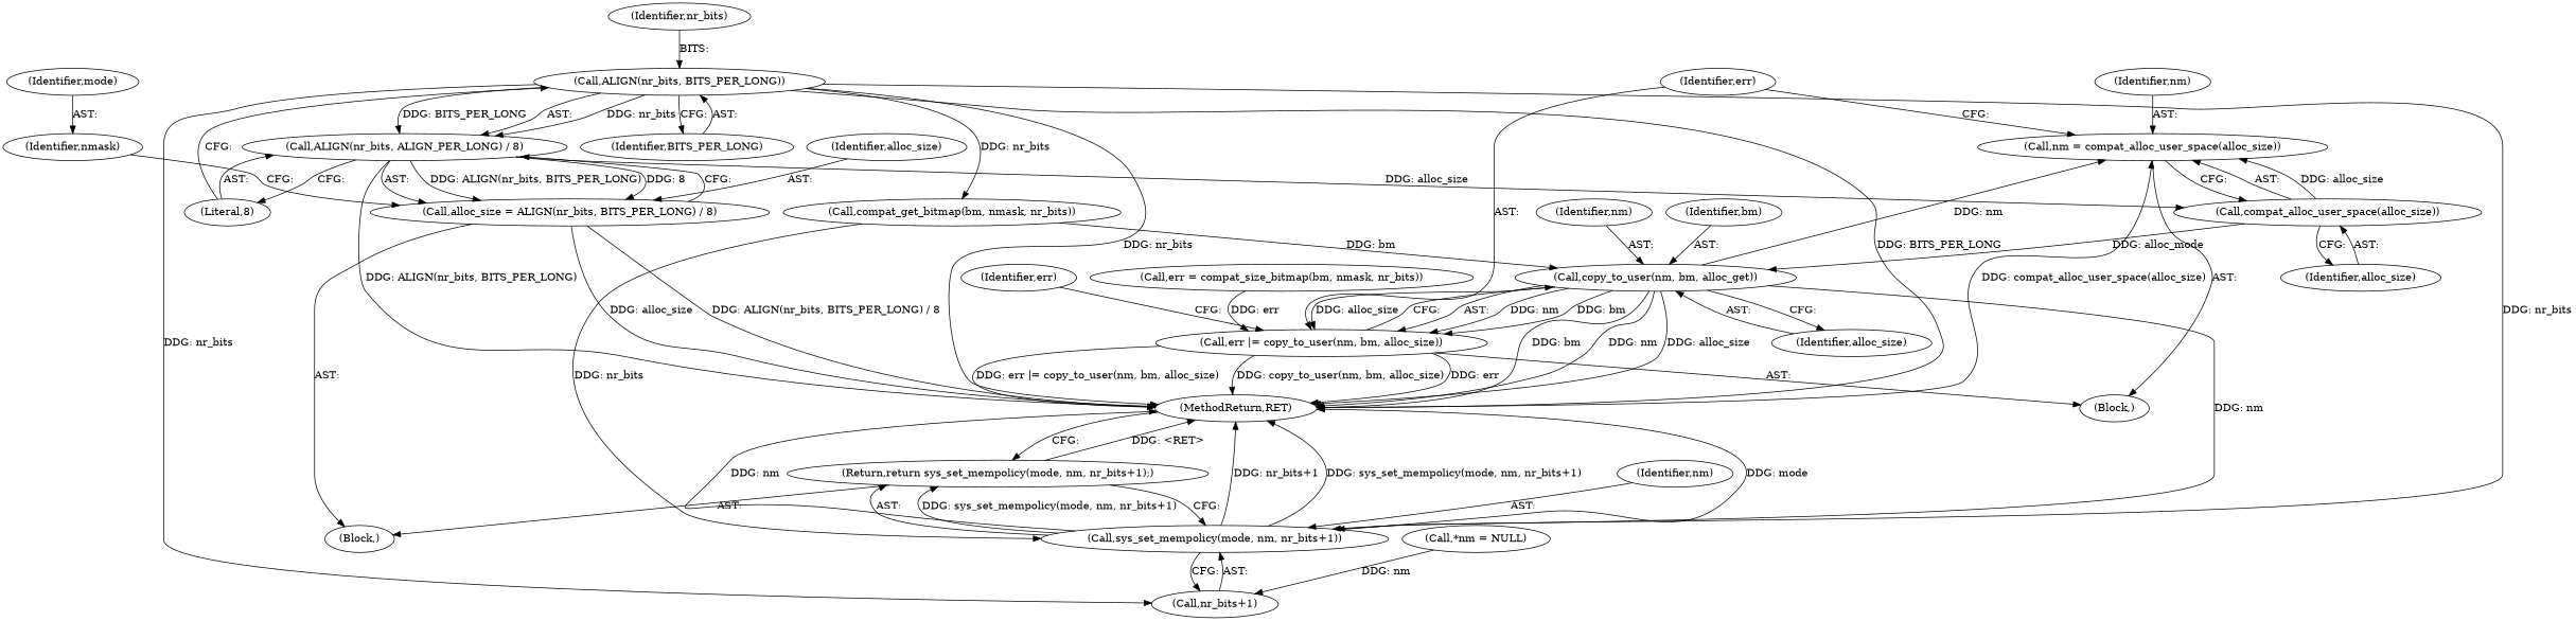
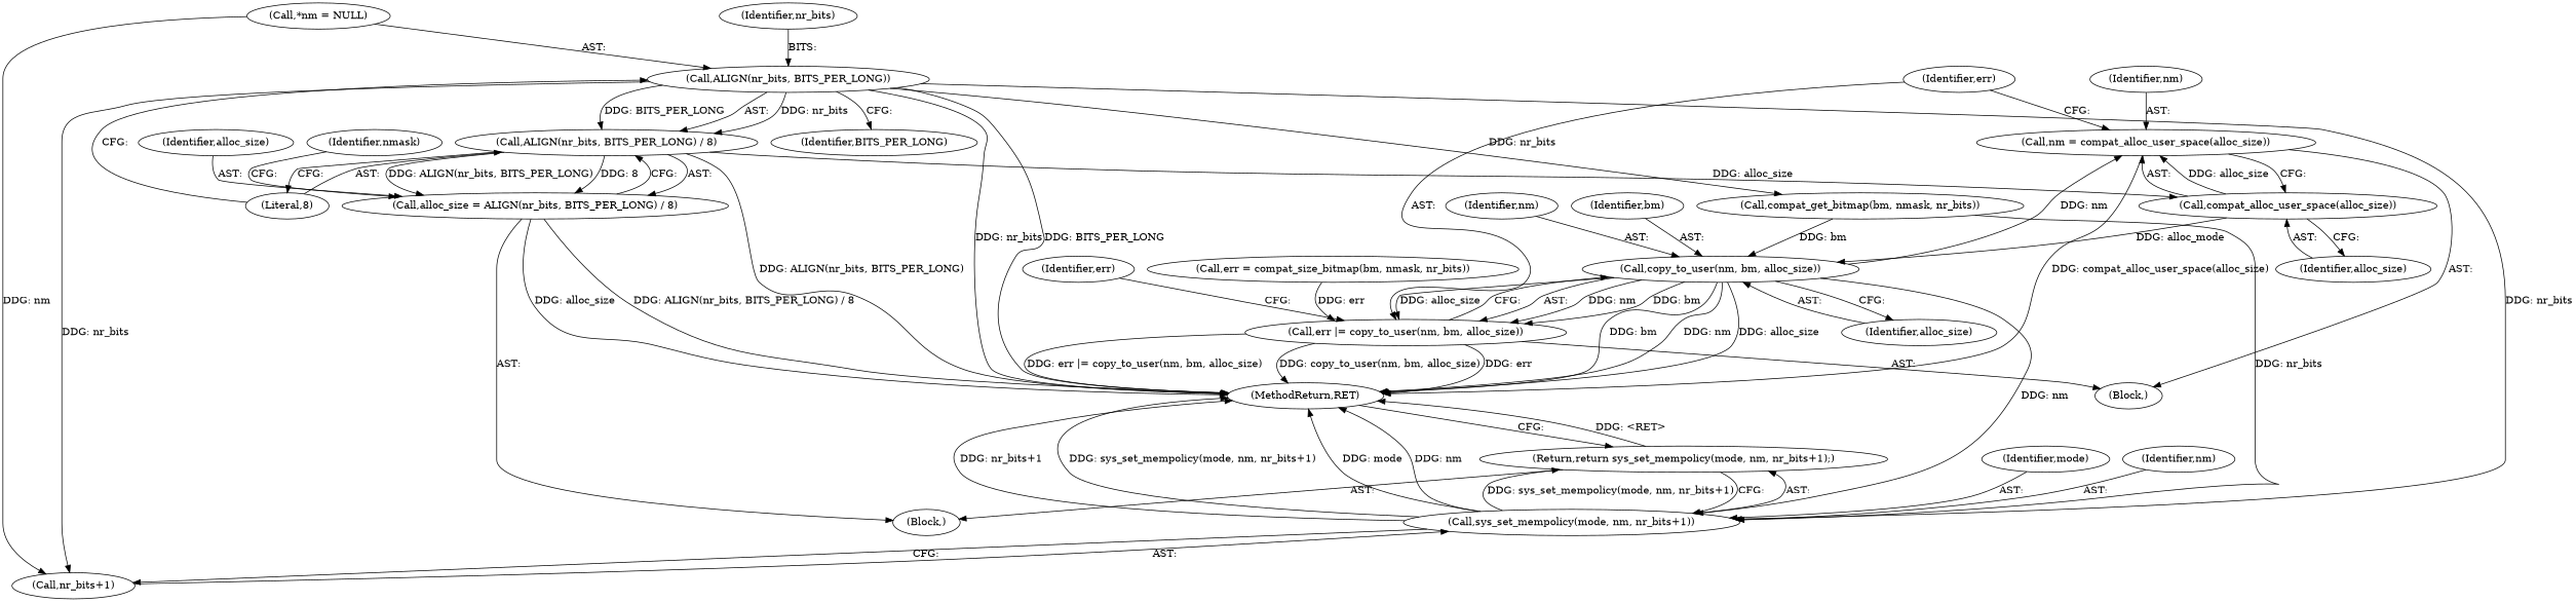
  digraph {
    fontname="DejaVu Serif"
    node [fontname="DejaVu Serif"]
    edge [fontname="DejaVu Serif"]
    n1 [label="(Call,nm = compat_alloc_user_space(alloc_size))"]
    n2 [label="(Call,compat_alloc_user_space(alloc_size))"]
    n3 [label="(MethodReturn,RET)"]
    n4 [label="(Block,)"]
-   n5 [label="(Call,copy_to_user(nm, bm, alloc_get))"]
+   n5 [label="(Call,copy_to_user(nm, bm, alloc_size))"]
    n6 [label="(Identifier,alloc_size)"]
    n7 [label="(Call,sys_set_mempolicy(mode, nm, nr_bits+1))"]
    n8 [label="(Call,err |= copy_to_user(nm, bm, alloc_size))"]
    n9 [label="(Identifier,alloc_size)"]
    n10 [label="(Return,return sys_set_mempolicy(mode, nm, nr_bits+1);)"]
    n11 [label="(Call,alloc_size = ALIGN(nr_bits, BITS_PER_LONG) / 8)"]
-   n12 [label="(Call,ALIGN(nr_bits, ALIGN_PER_LONG) / 8)"]
+   n12 [label="(Call,ALIGN(nr_bits, BITS_PER_LONG) / 8)"]
    n13 [label="(Block,)"]
    n14 [label="(Literal,8)"]
    n15 [label="(Call,ALIGN(nr_bits, BITS_PER_LONG))"]
    n16 [label="(Call,compat_get_bitmap(bm, nmask, nr_bits))"]
    n17 [label="(Call,nr_bits+1)"]
    n18 [label="(Identifier,BITS_PER_LONG)"]
    n19 [label="(Identifier,mode)"]
    n20 [label="(Identifier,err)"]
    n21 [label="(Identifier,nm)"]
    n22 [label="(Identifier,nmask)"]
    n23 [label="(Call,*nm = NULL)"]
    n24 [label="(Identifier,nm)"]
    n25 [label="(Identifier,nm)"]
    n26 [label="(Identifier,nr_bits)"]
    n27 [label="(Identifier,alloc_size)"]
    n28 [label="(Identifier,err)"]
    n29 [label="(Identifier,bm)"]
    n30 [label="(Call,err = compat_size_bitmap(bm, nmask, nr_bits))"]
    n1 -> n2 [label="CFG: "]
-   n3 -> n1 [label="DDG: compat_alloc_user_space(alloc_size)"]
+   n1 -> n3 [label="DDG: compat_alloc_user_space(alloc_size)"]
    n1 -> n4 [label="AST: "]
    n2 -> n1 [label="AST: "]
    n2 -> n1 [label="DDG: alloc_size"]
    n2 -> n5 [label="DDG: alloc_mode"]
    n2 -> n6 [label="CFG: "]
    n3 -> n10 [label="CFG: "]
    n5 -> n1 [label="DDG: nm"]
    n5 -> n3 [label="DDG: bm"]
    n5 -> n3 [label="DDG: nm"]
    n5 -> n3 [label="DDG: alloc_size"]
    n5 -> n7 [label="DDG: nm"]
    n5 -> n8 [label="AST: "]
    n5 -> n8 [label="DDG: nm"]
    n5 -> n8 [label="DDG: bm"]
    n5 -> n8 [label="DDG: alloc_size"]
    n5 -> n9 [label="CFG: "]
    n6 -> n2 [label="AST: "]
    n7 -> n3 [label="DDG: nr_bits+1"]
    n7 -> n3 [label="DDG: sys_set_mempolicy(mode, nm, nr_bits+1)"]
    n7 -> n3 [label="DDG: mode"]
    n7 -> n3 [label="DDG: nm"]
    n7 -> n10 [label="AST: "]
    n7 -> n10 [label="DDG: sys_set_mempolicy(mode, nm, nr_bits+1)"]
    n7 -> n17 [label="CFG: "]
    n8 -> n3 [label="DDG: err |= copy_to_user(nm, bm, alloc_size)"]
    n8 -> n3 [label="DDG: copy_to_user(nm, bm, alloc_size)"]
    n8 -> n3 [label="DDG: err"]
    n8 -> n4 [label="AST: "]
    n8 -> n5 [label="CFG: "]
    n9 -> n5 [label="AST: "]
    n10 -> n3 [label="DDG: <RET>"]
    n10 -> n7 [label="CFG: "]
    n10 -> n13 [label="AST: "]
    n11 -> n3 [label="DDG: ALIGN(nr_bits, BITS_PER_LONG) / 8"]
    n11 -> n3 [label="DDG: alloc_size"]
    n11 -> n12 [label="CFG: "]
    n11 -> n13 [label="AST: "]
    n12 -> n2 [label="DDG: alloc_size"]
    n12 -> n3 [label="DDG: ALIGN(nr_bits, BITS_PER_LONG)"]
    n12 -> n11 [label="AST: "]
    n12 -> n11 [label="DDG: ALIGN(nr_bits, BITS_PER_LONG)"]
    n12 -> n11 [label="DDG: 8"]
    n12 -> n14 [label="CFG: "]
    n14 -> n12 [label="AST: "]
    n14 -> n15 [label="CFG: "]
    n15 -> n3 [label="DDG: nr_bits"]
    n15 -> n3 [label="DDG: BITS_PER_LONG"]
    n15 -> n7 [label="DDG: nr_bits"]
    n15 -> n12 [label="AST: "]
    n15 -> n12 [label="DDG: nr_bits"]
    n15 -> n12 [label="DDG: BITS_PER_LONG"]
    n15 -> n16 [label="DDG: nr_bits"]
    n15 -> n17 [label="DDG: nr_bits"]
    n15 -> n18 [label="CFG: "]
    n16 -> n5 [label="DDG: bm"]
    n16 -> n7 [label="DDG: nr_bits"]
    n17 -> n7 [label="AST: "]
-   n18 -> n15 [label="AST: "]
-   n19 -> n22 [label="AST: "]
+   n23 -> n15 [label="AST: "]
+   n19 -> n7 [label="AST: "]
    n20 -> n1 [label="CFG: "]
    n20 -> n8 [label="AST: "]
    n21 -> n1 [label="AST: "]
    n22 -> n11 [label="CFG: "]
    n23 -> n17 [label="DDG: nm"]
    n24 -> n7 [label="AST: "]
    n25 -> n5 [label="AST: "]
    n26 -> n15 [label="BITS: "]
    n27 -> n11 [label="AST: "]
    n28 -> n8 [label="CFG: "]
    n29 -> n5 [label="AST: "]
    n30 -> n8 [label="DDG: err"]
  }
